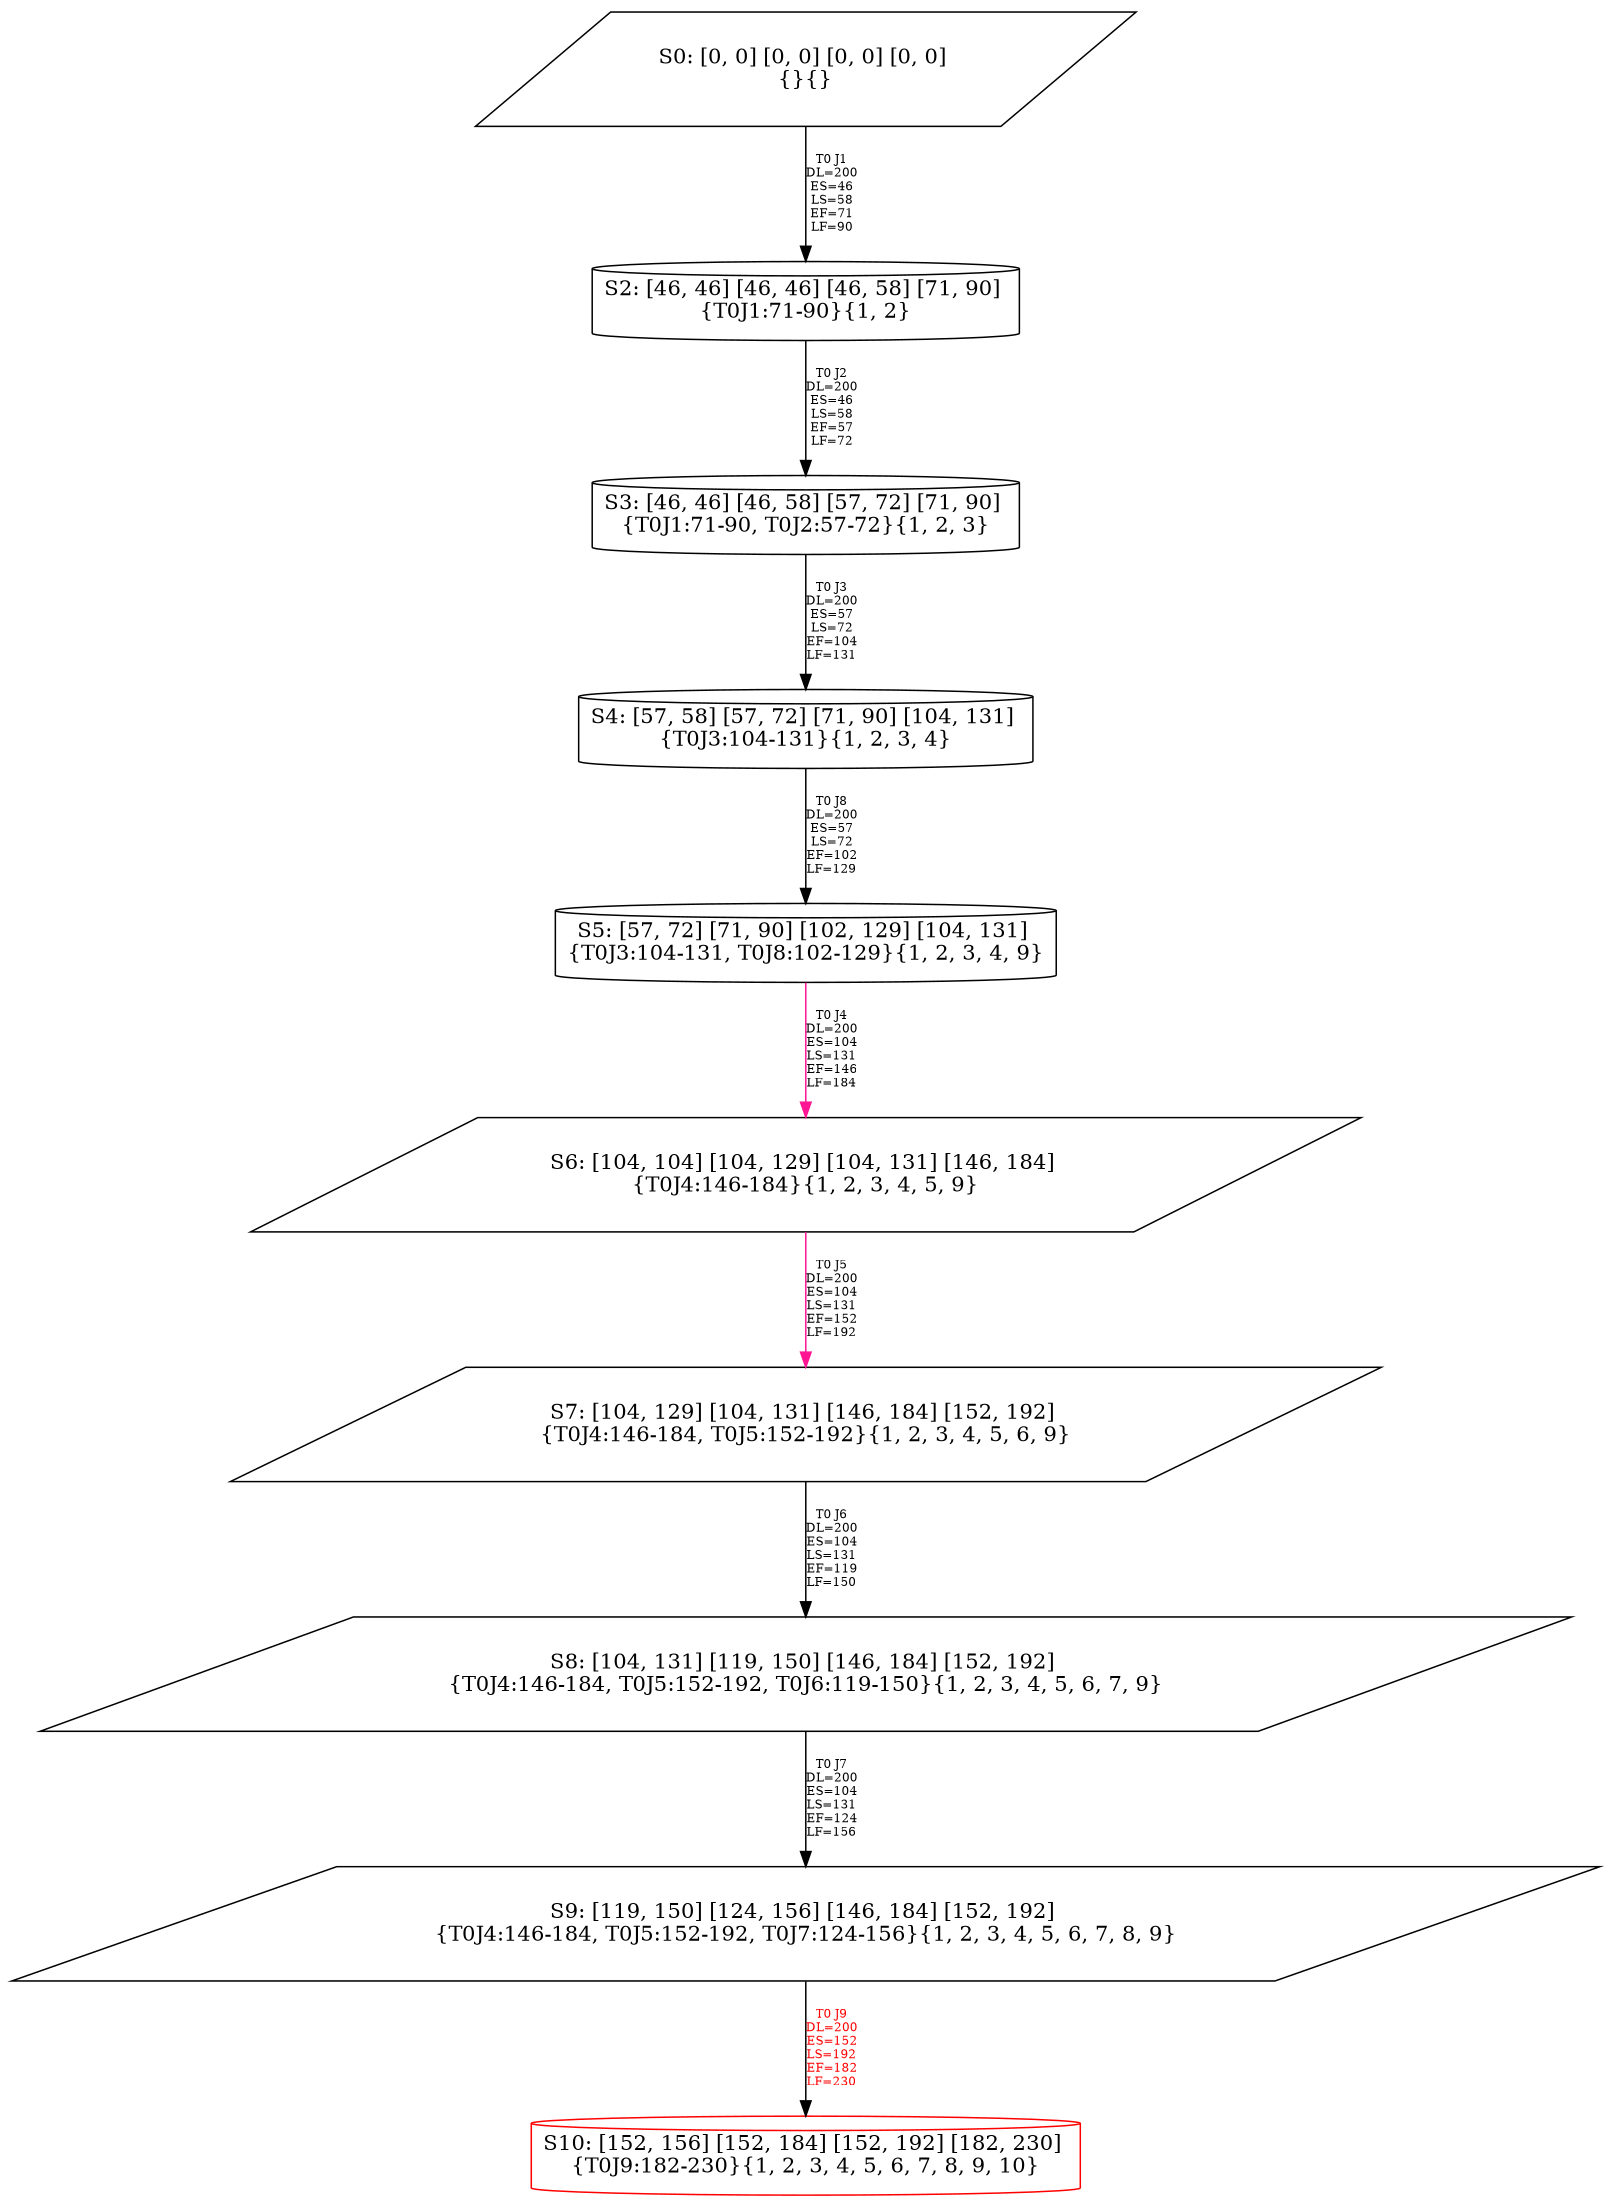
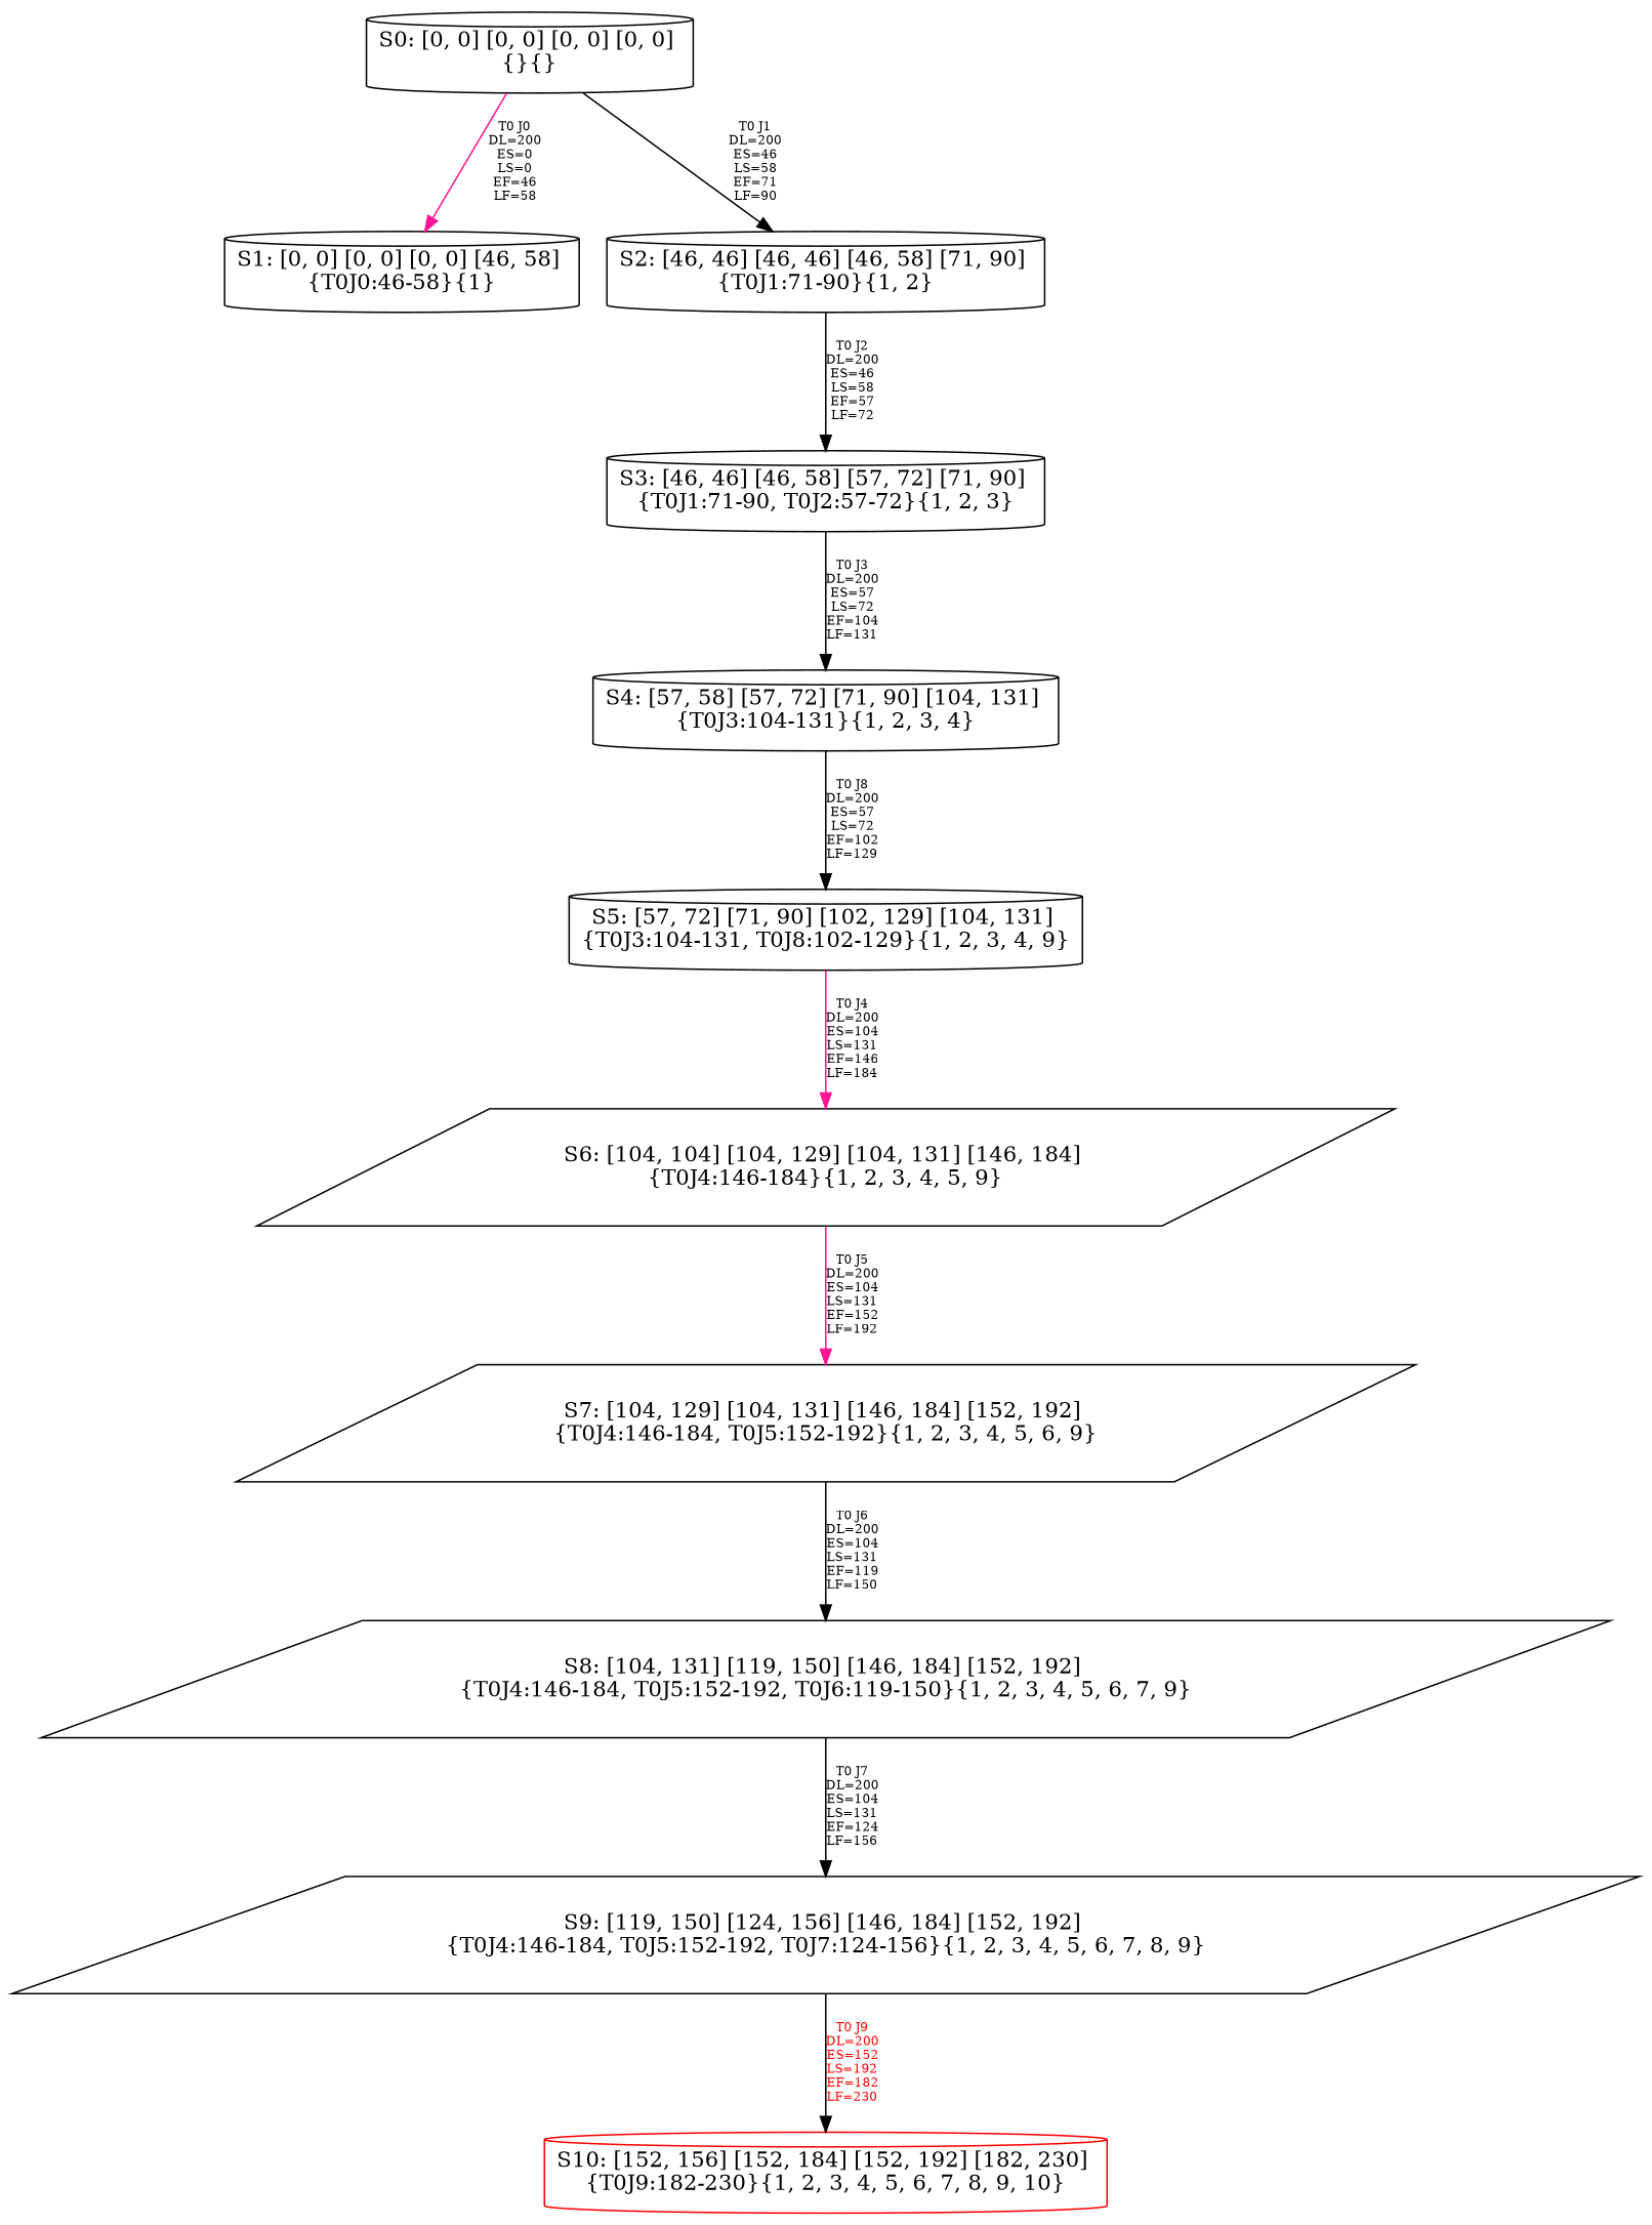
  digraph {
    node [shape=cylinder]
    edge [color=black fontsize=8]
-   n1 [label="S0: [0, 0] [0, 0] [0, 0] [0, 0] \n{}{}" shape=parallelogram]
+   n1 [label="S0: [0, 0] [0, 0] [0, 0] [0, 0] \n{}{}"]
+   n2 [label="S1: [0, 0] [0, 0] [0, 0] [46, 58] \n{T0J0:46-58}{1}"]
    n3 [label="S2: [46, 46] [46, 46] [46, 58] [71, 90] \n{T0J1:71-90}{1, 2}"]
    n4 [label="S3: [46, 46] [46, 58] [57, 72] [71, 90] \n{T0J1:71-90, T0J2:57-72}{1, 2, 3}"]
    n5 [label="S4: [57, 58] [57, 72] [71, 90] [104, 131] \n{T0J3:104-131}{1, 2, 3, 4}"]
    n6 [label="S5: [57, 72] [71, 90] [102, 129] [104, 131] \n{T0J3:104-131, T0J8:102-129}{1, 2, 3, 4, 9}"]
    n7 [label="S6: [104, 104] [104, 129] [104, 131] [146, 184] \n{T0J4:146-184}{1, 2, 3, 4, 5, 9}" shape=parallelogram]
    n8 [label="S7: [104, 129] [104, 131] [146, 184] [152, 192] \n{T0J4:146-184, T0J5:152-192}{1, 2, 3, 4, 5, 6, 9}" shape=parallelogram]
    n9 [label="S8: [104, 131] [119, 150] [146, 184] [152, 192] \n{T0J4:146-184, T0J5:152-192, T0J6:119-150}{1, 2, 3, 4, 5, 6, 7, 9}" shape=parallelogram]
    n10 [label="S9: [119, 150] [124, 156] [146, 184] [152, 192] \n{T0J4:146-184, T0J5:152-192, T0J7:124-156}{1, 2, 3, 4, 5, 6, 7, 8, 9}" shape=parallelogram]
    n11 [color=Red label="S10: [152, 156] [152, 184] [152, 192] [182, 230] \n{T0J9:182-230}{1, 2, 3, 4, 5, 6, 7, 8, 9, 10}"]
+   n1 -> n2 [color=deeppink label="T0 J0\nDL=200\nES=0\nLS=0\nEF=46\nLF=58"]
    n1 -> n3 [label="T0 J1\nDL=200\nES=46\nLS=58\nEF=71\nLF=90"]
    n3 -> n4 [label="T0 J2\nDL=200\nES=46\nLS=58\nEF=57\nLF=72"]
    n4 -> n5 [label="T0 J3\nDL=200\nES=57\nLS=72\nEF=104\nLF=131"]
    n5 -> n6 [label="T0 J8\nDL=200\nES=57\nLS=72\nEF=102\nLF=129"]
    n6 -> n7 [color=deeppink label="T0 J4\nDL=200\nES=104\nLS=131\nEF=146\nLF=184"]
    n7 -> n8 [color=deeppink label="T0 J5\nDL=200\nES=104\nLS=131\nEF=152\nLF=192"]
    n8 -> n9 [label="T0 J6\nDL=200\nES=104\nLS=131\nEF=119\nLF=150"]
    n9 -> n10 [label="T0 J7\nDL=200\nES=104\nLS=131\nEF=124\nLF=156"]
    n10 -> n11 [fontcolor=Red label="T0 J9\nDL=200\nES=152\nLS=192\nEF=182\nLF=230"]
  }
